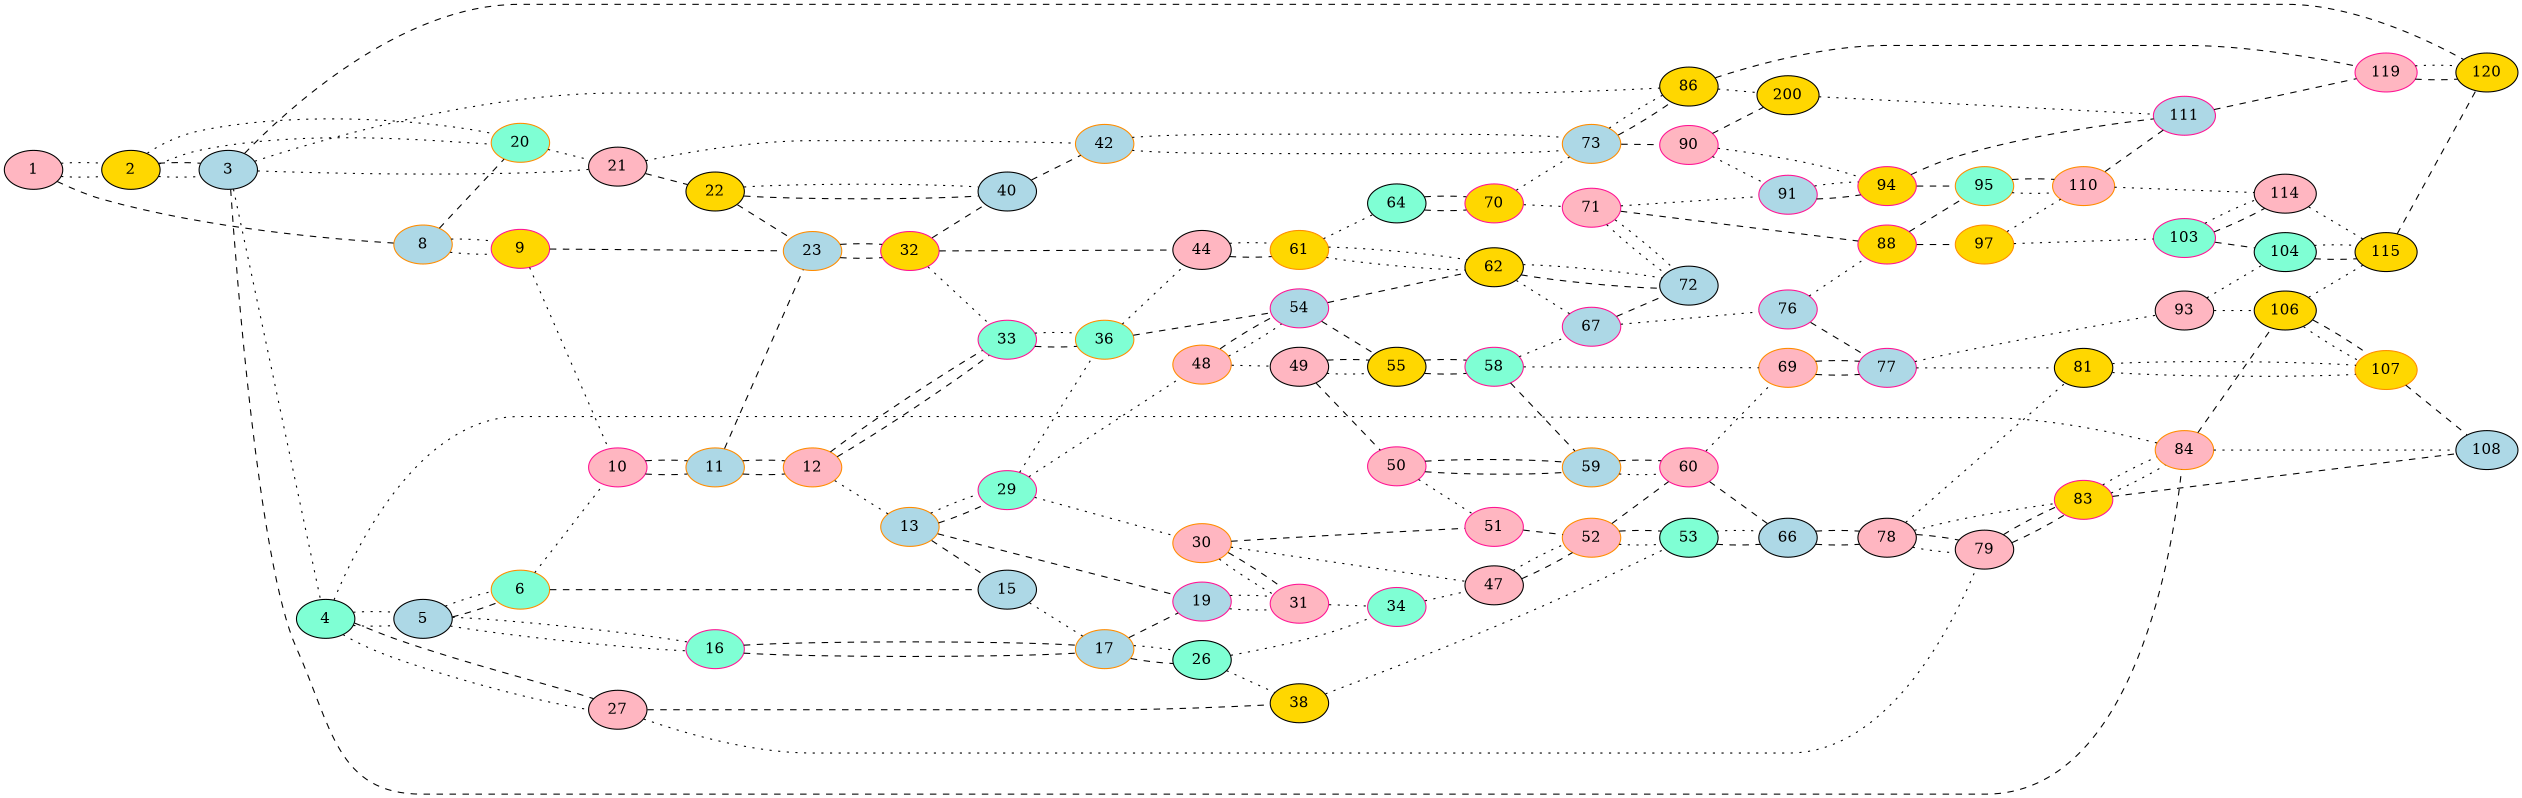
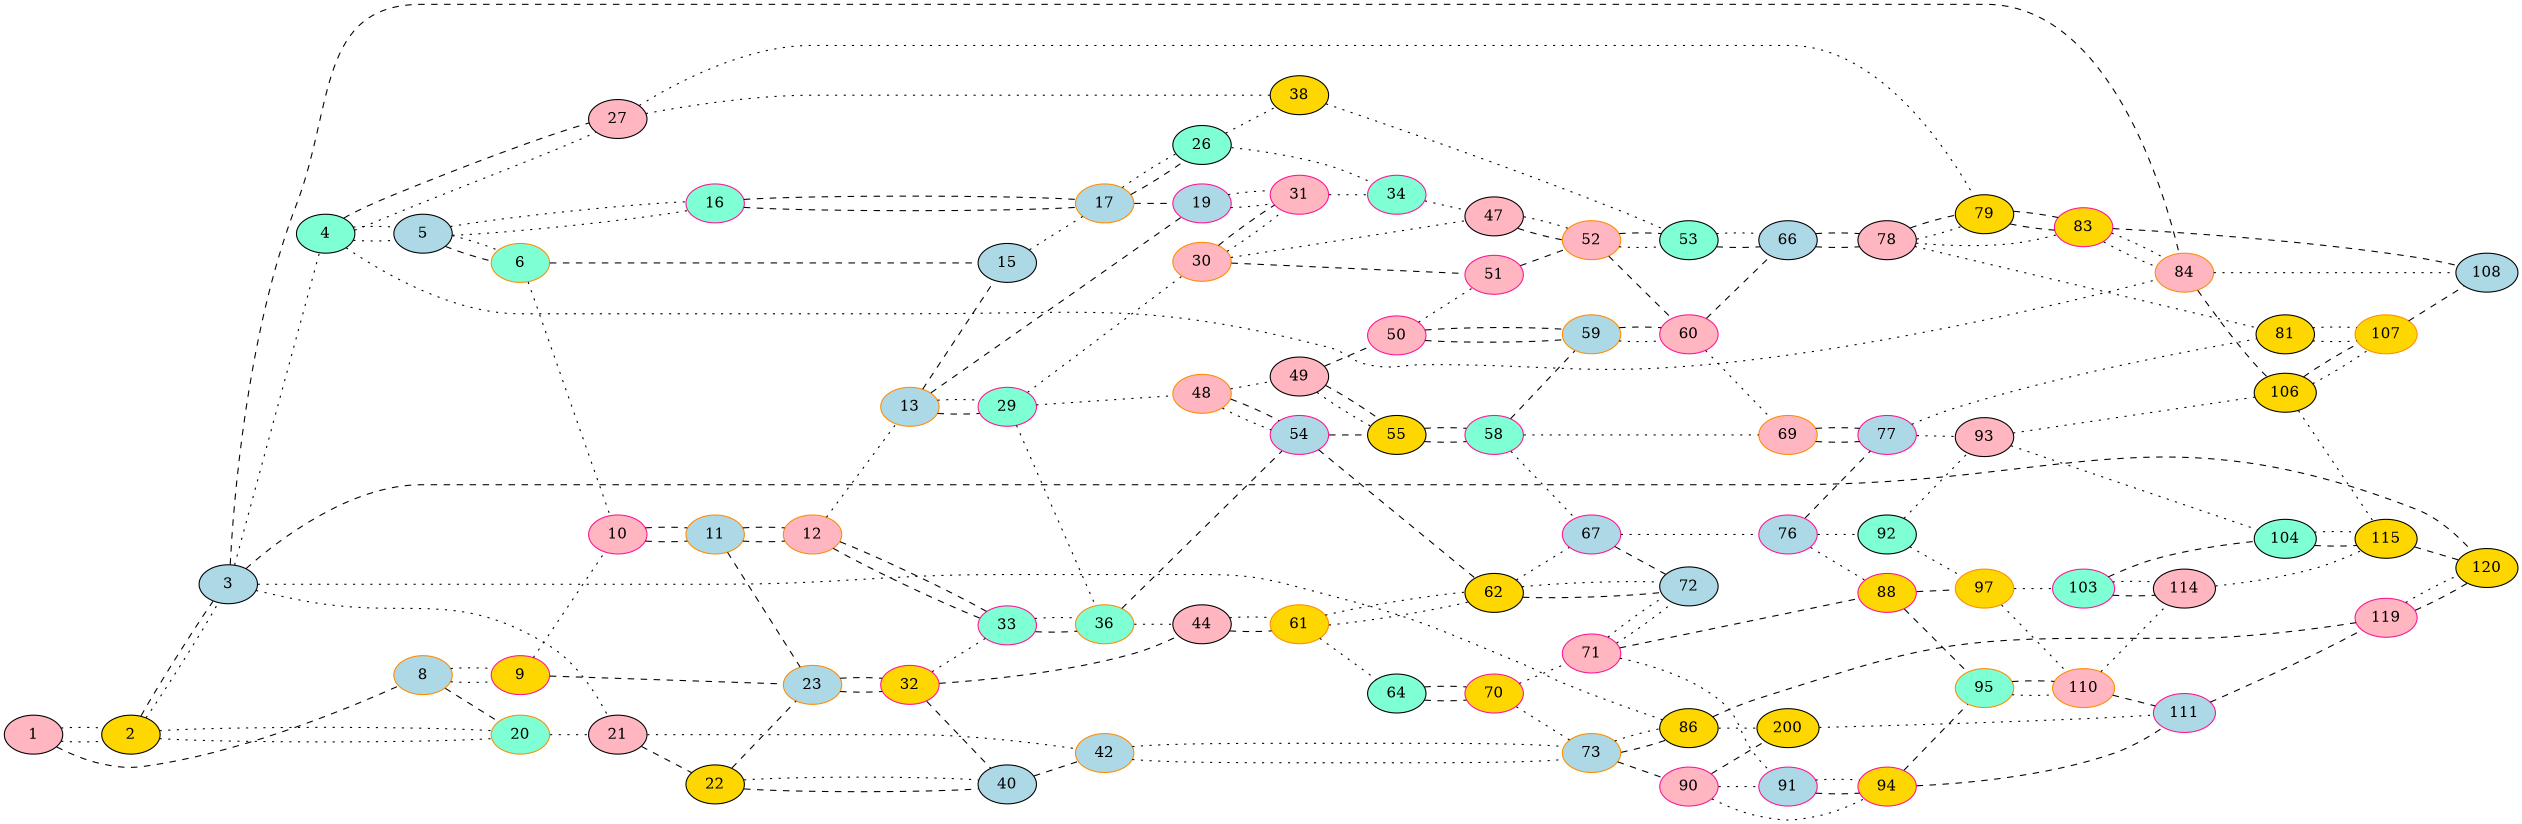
  graph {
    rankdir=LR
    node [color=black fillcolor=lightpink style=filled]
    edge [style=dotted]
    2 [fillcolor=gold]
    1
    8 [color=darkorange fillcolor=lightblue]
    3 [fillcolor=lightblue super="+85"]
    20 [color=darkorange fillcolor=aquamarine]
    9 [color=deeppink fillcolor=gold]
    4 [fillcolor=aquamarine]
    21 [super="+28"]
    84 [color=darkorange super="+118"]
    86 [fillcolor=gold super="+99"]
    120 [fillcolor=gold]
    5 [fillcolor=lightblue]
    27 [super="+39"]
    22 [fillcolor=gold]
    42 [color=darkorange fillcolor=lightblue]
    108 [fillcolor=lightblue]
    106 [fillcolor=gold super="+116"]
    n18 [fillcolor=gold label=200]
    119 [color=deeppink]
    6 [color=darkorange fillcolor=aquamarine super="+7"]
    16 [color=deeppink fillcolor=aquamarine]
    38 [fillcolor=gold]
-   79
+   79 [fillcolor=gold]
    10 [color=deeppink]
    15 [fillcolor=lightblue]
    17 [color=darkorange fillcolor=lightblue super="+18"]
    11 [color=darkorange fillcolor=lightblue]
    23 [color=darkorange fillcolor=lightblue super="+24"]
    32 [color=deeppink fillcolor=gold super="+41"]
    12 [color=darkorange]
    13 [color=darkorange fillcolor=lightblue super="+14"]
    33 [color=deeppink fillcolor=aquamarine]
    19 [color=deeppink fillcolor=lightblue]
    29 [color=deeppink fillcolor=aquamarine super="+37"]
    36 [color=darkorange fillcolor=aquamarine super="+45"]
    31 [color=deeppink]
    30 [color=darkorange super="+46"]
    48 [color=darkorange]
    26 [fillcolor=aquamarine super="+35"]
    34 [color=deeppink fillcolor=aquamarine]
    40 [fillcolor=lightblue super="+43"]
    73 [color=darkorange fillcolor=lightblue super="+74"]
    44
    47
    53 [fillcolor=aquamarine]
    83 [color=deeppink fillcolor=gold super="+102"]
    51 [color=deeppink]
    54 [color=deeppink fillcolor=lightblue super="+56"]
    49
    52 [color=darkorange super="+57"]
    61 [color=darkorange fillcolor=gold]
    55 [fillcolor=gold]
    62 [fillcolor=gold super="+63"]
    66 [fillcolor=lightblue]
    64 [fillcolor=aquamarine]
    70 [color=deeppink fillcolor=gold]
    90 [color=deeppink super="+101"]
    60 [color=deeppink super="+65"]
    50 [color=deeppink]
    59 [color=darkorange fillcolor=lightblue]
    58 [color=deeppink fillcolor=aquamarine super="+68"]
    69 [color=darkorange]
    78 [super="+82"]
    67 [color=deeppink fillcolor=lightblue super="+75"]
    72 [fillcolor=lightblue]
    76 [color=deeppink fillcolor=lightblue super="+89"]
    77 [color=deeppink fillcolor=lightblue super="+80"]
    71 [color=deeppink super="+87"]
    81 [fillcolor=gold]
    88 [color=deeppink fillcolor=gold super="+96"]
+   92 [fillcolor=aquamarine]
    93 [super="+105"]
    91 [color=deeppink fillcolor=lightblue]
    95 [color=darkorange fillcolor=aquamarine]
    97 [color=darkorange fillcolor=gold super="+98"]
    94 [color=deeppink fillcolor=gold super="+109"]
    107 [color=darkorange fillcolor=gold]
    104 [fillcolor=aquamarine]
    115 [fillcolor=gold super="+117"]
    111 [color=deeppink fillcolor=lightblue super="+113"]
    110 [color=darkorange super="+112"]
    103 [color=deeppink fillcolor=aquamarine]
    114
    2 -- 3
    2 -- 3 [style=dashed]
    2 -- 20
    2 -- 20
    1 -- 2
    1 -- 2
    1 -- 8 [style=dashed]
    8 -- 20 [style=dashed]
    8 -- 9
    8 -- 9
    3 -- 4
    3 -- 21
    3 -- 84 [style=dashed]
    3 -- 86
    3 -- 120 [style=dashed]
    20 -- 21
    9 -- 10
    9 -- 23 [style=dashed]
    4 -- 84
    4 -- 5
    4 -- 5
    4 -- 27
    4 -- 27 [style=dashed]
    21 -- 22 [style=dashed]
    21 -- 42
    84 -- 108
    84 -- 106 [style=dashed]
    86 -- n18
    86 -- 119 [style=dashed]
    5 -- 6 [style=dashed]
    5 -- 6
    5 -- 16
    5 -- 16
-   27 -- 38 [style=dashed]
+   27 -- 38
    27 -- 79
    22 -- 23 [style=dashed]
    22 -- 40 [style=dashed]
    22 -- 40
    42 -- 73
    42 -- 73
    106 -- 107
    106 -- 107 [style=dashed]
    106 -- 115
    n18 -- 111
    119 -- 120 [style=dashed]
    119 -- 120
    6 -- 10
    6 -- 15 [style=dashed]
    16 -- 17 [style=dashed]
    16 -- 17 [style=dashed]
    38 -- 53
    79 -- 83 [style=dashed]
    79 -- 83 [style=dashed]
    10 -- 11 [style=dashed]
    10 -- 11 [style=dashed]
    15 -- 17
    17 -- 19 [style=dashed]
    17 -- 26 [style=dashed]
    17 -- 26
    11 -- 23 [style=dashed]
    11 -- 12 [style=dashed]
    11 -- 12 [style=dashed]
    23 -- 32 [style=dashed]
    23 -- 32 [style=dashed]
    32 -- 33
    32 -- 40 [style=dashed]
    32 -- 44 [style=dashed]
    12 -- 13
    12 -- 33 [style=dashed]
    12 -- 33 [style=dashed]
    13 -- 15 [style=dashed]
    13 -- 19 [style=dashed]
    13 -- 29 [style=dashed]
    13 -- 29
    33 -- 36 [style=dashed]
    33 -- 36
    19 -- 31
    19 -- 31
    29 -- 36
    29 -- 30
    29 -- 48
    36 -- 44
    36 -- 54 [style=dashed]
    31 -- 34
    30 -- 31
    30 -- 31 [style=dashed]
    30 -- 47
    30 -- 51 [style=dashed]
    48 -- 54
    48 -- 54 [style=dashed]
    48 -- 49
    26 -- 38
    26 -- 34
    34 -- 47
    40 -- 42 [style=dashed]
    73 -- 86 [style=dashed]
    73 -- 86
    73 -- 90 [style=dashed]
    44 -- 61 [style=dashed]
    44 -- 61
    47 -- 52 [style=dashed]
    47 -- 52
    53 -- 66 [style=dashed]
    53 -- 66
    83 -- 84
    83 -- 84
    83 -- 108 [style=dashed]
    51 -- 52 [style=dashed]
    54 -- 55 [style=dashed]
    54 -- 62 [style=dashed]
    49 -- 55
    49 -- 55 [style=dashed]
    49 -- 50 [style=dashed]
    52 -- 53
    52 -- 53 [style=dashed]
    52 -- 60 [style=dashed]
    61 -- 62
    61 -- 62
    61 -- 64
    55 -- 58 [style=dashed]
    55 -- 58 [style=dashed]
    62 -- 67
    62 -- 72 [style=dashed]
    62 -- 72
    66 -- 78 [style=dashed]
    66 -- 78 [style=dashed]
    64 -- 70 [style=dashed]
    64 -- 70 [style=dashed]
    70 -- 73
    70 -- 71
    90 -- n18 [style=dashed]
    90 -- 91
    90 -- 94
    60 -- 66 [style=dashed]
    60 -- 69
    50 -- 51
    50 -- 59 [style=dashed]
    50 -- 59 [style=dashed]
    59 -- 60
    59 -- 60 [style=dashed]
    58 -- 59 [style=dashed]
    58 -- 69
    58 -- 67
    69 -- 77 [style=dashed]
    69 -- 77 [style=dashed]
    78 -- 79
    78 -- 79 [style=dashed]
    78 -- 83
    78 -- 81
    67 -- 72 [style=dashed]
    67 -- 76
    76 -- 77 [style=dashed]
    76 -- 88
+   76 -- 92
    77 -- 81
    77 -- 93
    71 -- 72
    71 -- 72
    71 -- 88 [style=dashed]
    71 -- 91
    81 -- 107
    81 -- 107
    88 -- 95 [style=dashed]
    88 -- 97 [style=dashed]
+   92 -- 93
+   92 -- 97
    93 -- 106
    93 -- 104
    91 -- 94 [style=dashed]
    91 -- 94
    95 -- 110
    95 -- 110 [style=dashed]
    97 -- 110
    97 -- 103
    94 -- 95 [style=dashed]
    94 -- 111 [style=dashed]
    107 -- 108 [style=dashed]
    104 -- 115 [style=dashed]
    104 -- 115
    115 -- 120 [style=dashed]
    111 -- 119 [style=dashed]
    110 -- 111 [style=dashed]
    110 -- 114
    103 -- 104 [style=dashed]
    103 -- 114 [style=dashed]
    103 -- 114
    114 -- 115
  }
